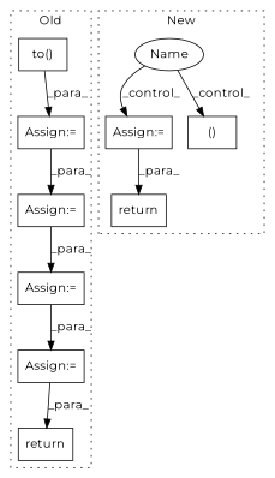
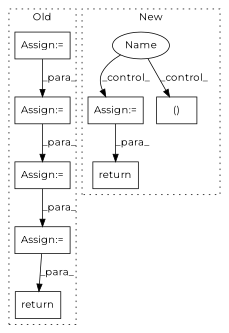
  digraph {
    fontname=Montserrat
    node [a=68 l=3 shape=box fontname=Montserrat]
    edge [fontname=Montserrat]
-   n1 [a=75 l="22,1" label="to()" s="4508,4541"]
    n2 [label="Assign:=" s=4678]
    n3 [a=93 l=7 label=return s=5643]
    n4 [label="Assign:=" s=5610]
    n5 [label="Assign:=" s=5521]
    n6 [label="Assign:=" s=4929]
    n7 [a=93 l=7 label=return s=5886]
    n8 [label="Assign:=" s=5374]
    n9 [a=87 l=19 label=Name s=5015 shape=ellipse]
    n10 [a=54 l=0 label="()" s=5174]
    subgraph cluster_1 {
      label=Old
      style=dotted
-     n1
      n2
      n3
      n4
      n5
      n6
    }
    subgraph cluster_2 {
      label=New
      style=dotted
      n7
      n8
      n9
      n10
    }
-   n1 -> n2 [label=_para_]
    n2 -> n6 [label=_para_]
    n4 -> n3 [label=_para_]
    n5 -> n4 [label=_para_]
    n6 -> n5 [label=_para_]
    n8 -> n7 [label=_para_]
    n9 -> n8 [label=_control_]
    n9 -> n10 [label=_control_]
  }
